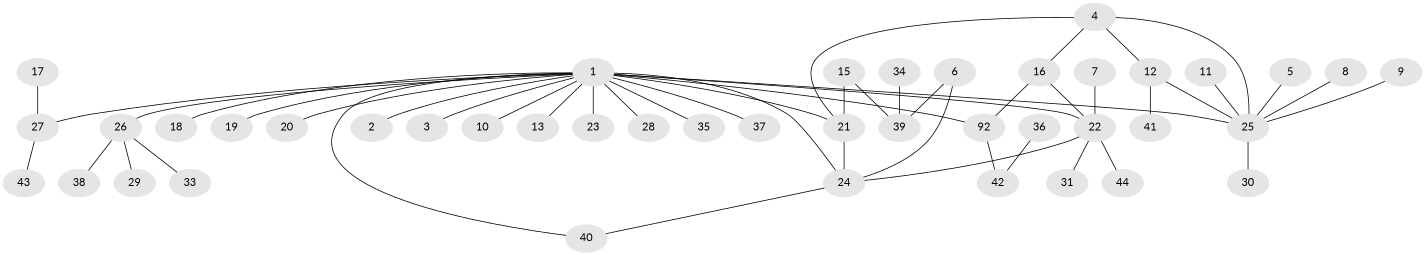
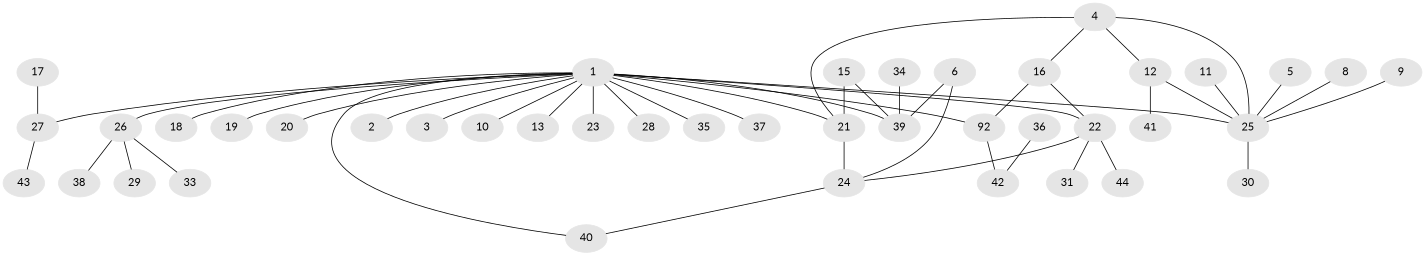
  graph {
    fontname=Lato
    node [color=gray90 fontname=Lato style=filled]
    edge [fontname=Lato weight=1.0]
    1
    2
    3
    10
    13
    18
    19
    20
    21
    22
    23
    25
    26
    27
    28
    n16 [label=92]
    35
    37
    39
    40
    4
    12
    16
    24
    31
    44
    30
    29
    33
    38
    43
    42
    41
    5
    6
-   7
    8
    9
    11
    15
    17
    34
    36
    1 -- 2
    1 -- 3
    1 -- 10
    1 -- 13
    1 -- 18
    1 -- 19
    1 -- 20
    1 -- 21
    1 -- 22
    1 -- 23
    1 -- 25
    1 -- 26
    1 -- 27
    1 -- 28
    1 -- n16
    1 -- 35
    1 -- 37 [weight=2.0]
-   1 -- 24
+   1 -- 39
    1 -- 40
    21 -- 24
    22 -- 24
    22 -- 31
    22 -- 44
    25 -- 30
    26 -- 29
    26 -- 33
    26 -- 38
    27 -- 43
    n16 -- 42
    4 -- 21
    4 -- 25
    4 -- 12
    4 -- 16
    12 -- 25
    12 -- 41 [weight=2.0]
    16 -- 22
    16 -- n16
    24 -- 40
    5 -- 25
    6 -- 39
    6 -- 24
-   7 -- 22
    8 -- 25
    9 -- 25
    11 -- 25
    15 -- 21
    15 -- 39
    17 -- 27
    34 -- 39
    36 -- 42
  }
